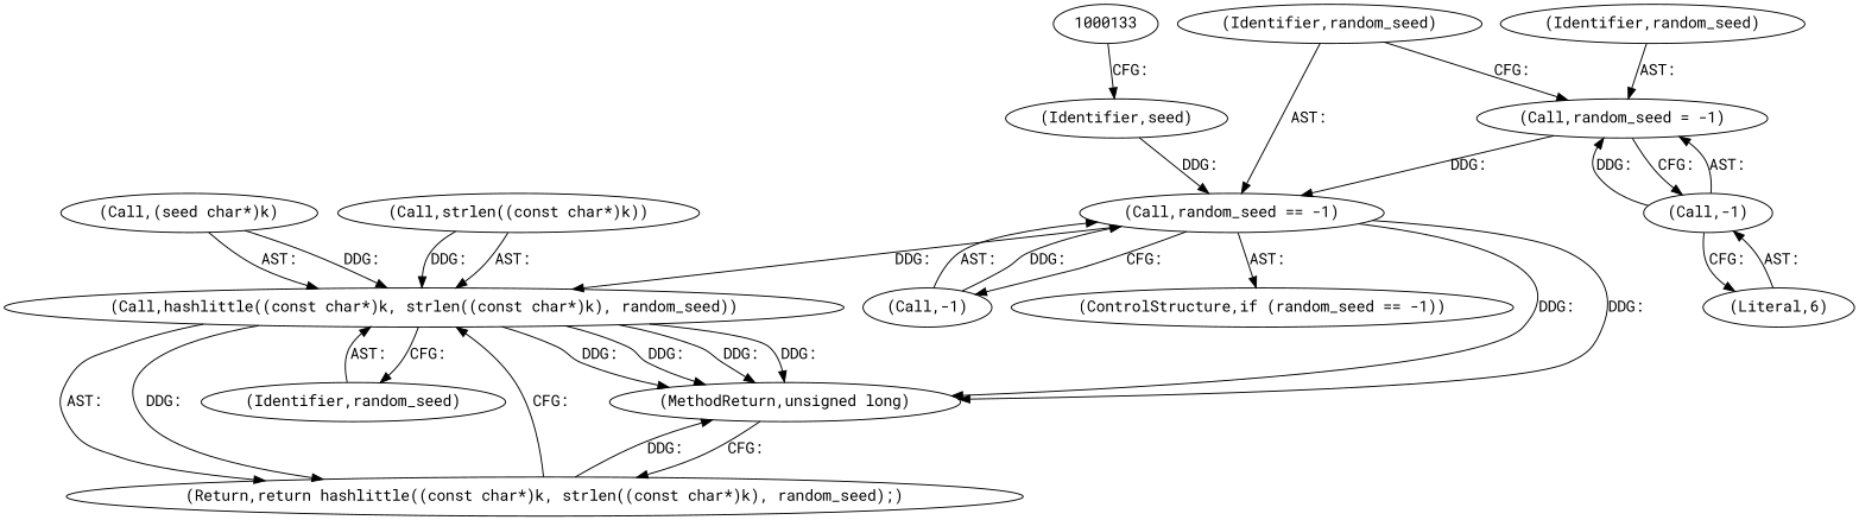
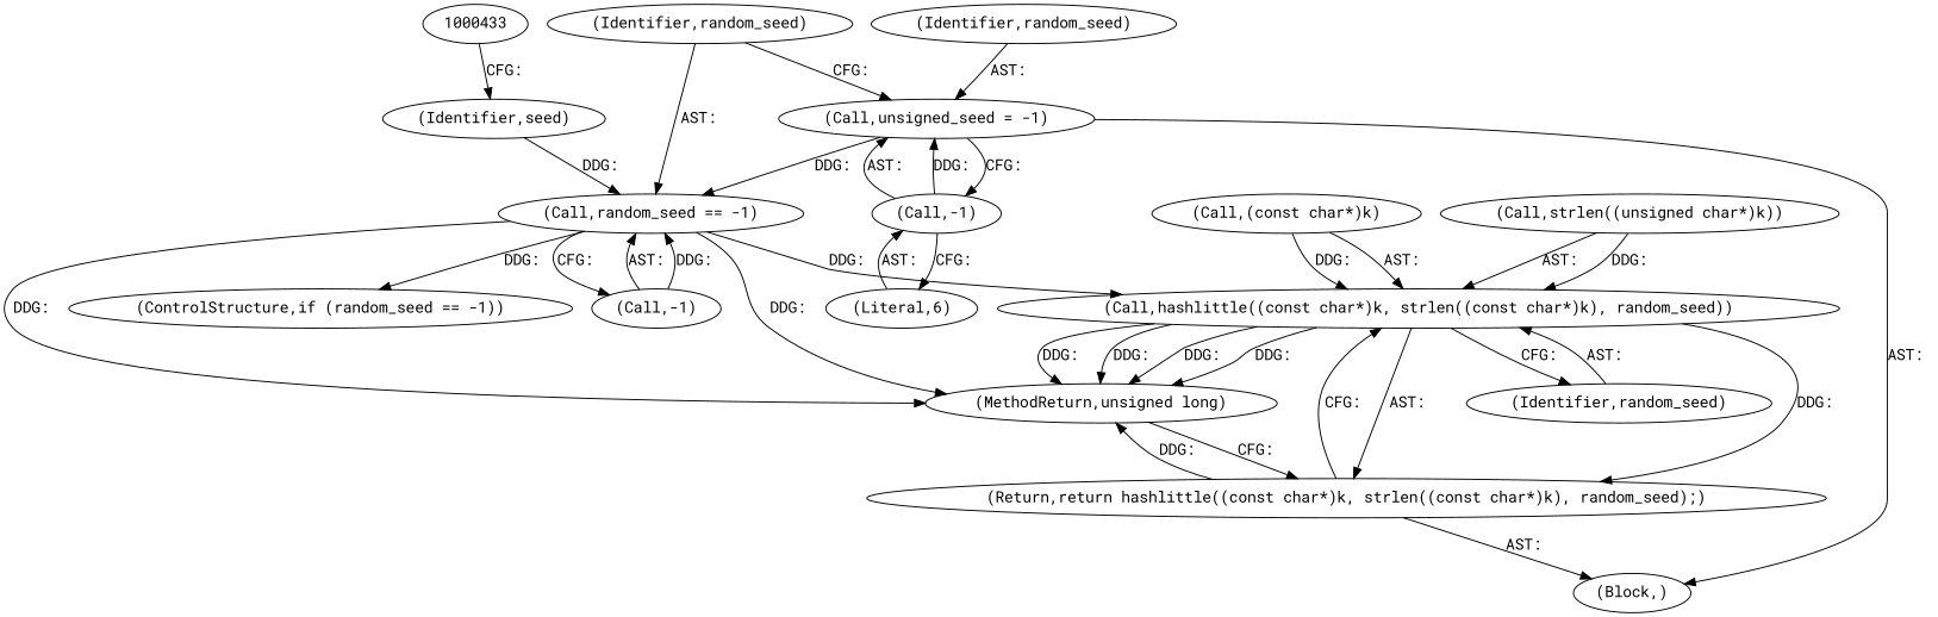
  digraph {
    fontname="Roboto Mono"
    node [fontname="Roboto Mono"]
    edge [fontname="Roboto Mono"]
-   n1 [label="(Call,random_seed = -1)"]
+   n1 [label="(Call,unsigned_seed = -1)"]
    n2 [label="(Call,-1)"]
    n3 [label="(Call,random_seed == -1)"]
+   n4 [label="(Block,)"]
    n5 [label="(Literal,6)"]
    n6 [label="(Call,hashlittle((const char*)k, strlen((const char*)k), random_seed))"]
    n7 [label="(ControlStructure,if (random_seed == -1))"]
    n8 [label="(MethodReturn,unsigned long)"]
    n9 [label="(Call,-1)"]
    n10 [label="(Return,return hashlittle((const char*)k, strlen((const char*)k), random_seed);)"]
    n11 [label="(Identifier,random_seed)"]
    n12 [label="(Identifier,random_seed)"]
    n13 [label="(Identifier,random_seed)"]
-   n14 [label="(Call,strlen((const char*)k))"]
+   n14 [label="(Call,strlen((unsigned char*)k))"]
    n15 [label="(Identifier,seed)"]
-   n16 [label="(Call,(seed char*)k)"]
-   1000133
+   n16 [label="(Call,(const char*)k)"]
+   1000133 [label=1000433]
    n1 -> n2 [label="CFG: "]
    n1 -> n3 [label="DDG: "]
+   n1 -> n4 [label="AST: "]
    n2 -> n1 [label="AST: "]
    n2 -> n1 [label="DDG: "]
    n2 -> n5 [label="CFG: "]
    n3 -> n6 [label="DDG: "]
-   n3 -> n7 [label="AST: "]
+   n3 -> n7 [label="DDG: "]
    n3 -> n8 [label="DDG: "]
    n3 -> n8 [label="DDG: "]
    n3 -> n9 [label="CFG: "]
    n5 -> n2 [label="AST: "]
    n6 -> n8 [label="DDG: "]
    n6 -> n8 [label="DDG: "]
    n6 -> n8 [label="DDG: "]
    n6 -> n8 [label="DDG: "]
    n6 -> n10 [label="AST: "]
    n6 -> n10 [label="DDG: "]
    n6 -> n11 [label="CFG: "]
    n8 -> n10 [label="CFG: "]
    n9 -> n3 [label="AST: "]
    n9 -> n3 [label="DDG: "]
+   n10 -> n4 [label="AST: "]
    n10 -> n6 [label="CFG: "]
    n10 -> n8 [label="DDG: "]
    n11 -> n6 [label="AST: "]
    n12 -> n1 [label="CFG: "]
    n12 -> n3 [label="AST: "]
    n13 -> n1 [label="AST: "]
    n14 -> n6 [label="AST: "]
    n14 -> n6 [label="DDG: "]
    n15 -> n3 [label="DDG: "]
    n16 -> n6 [label="AST: "]
    n16 -> n6 [label="DDG: "]
    1000133 -> n15 [label="CFG: "]
  }
